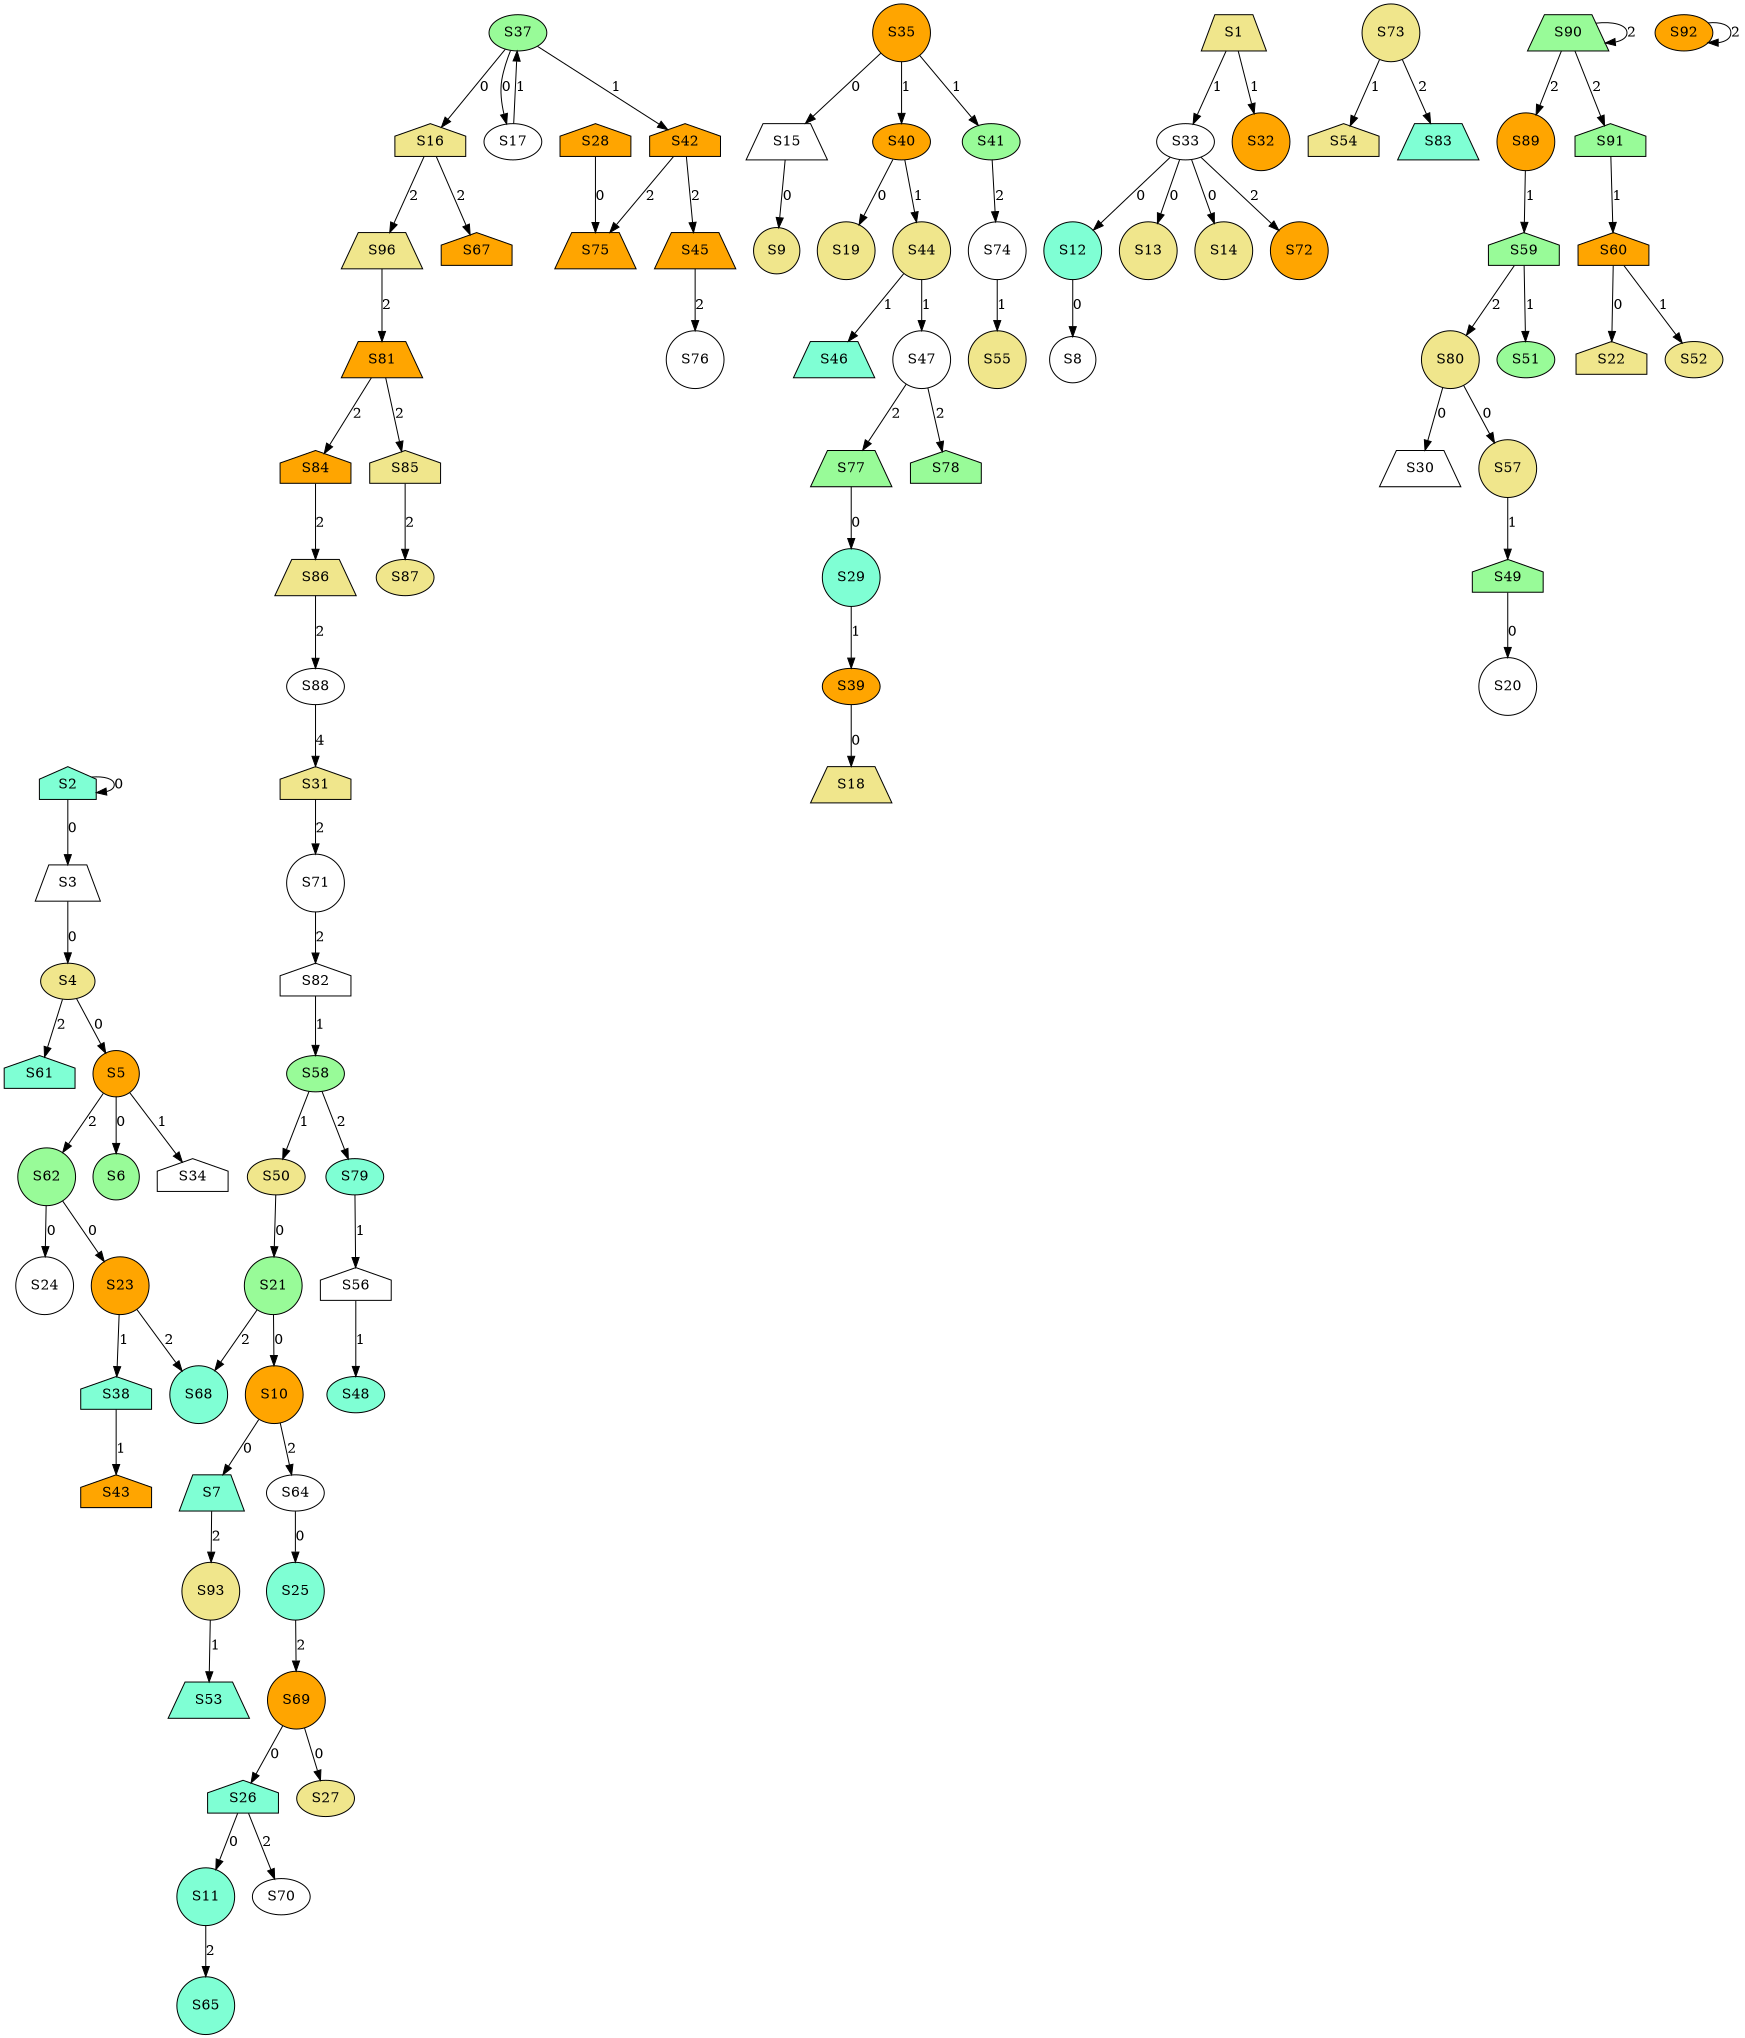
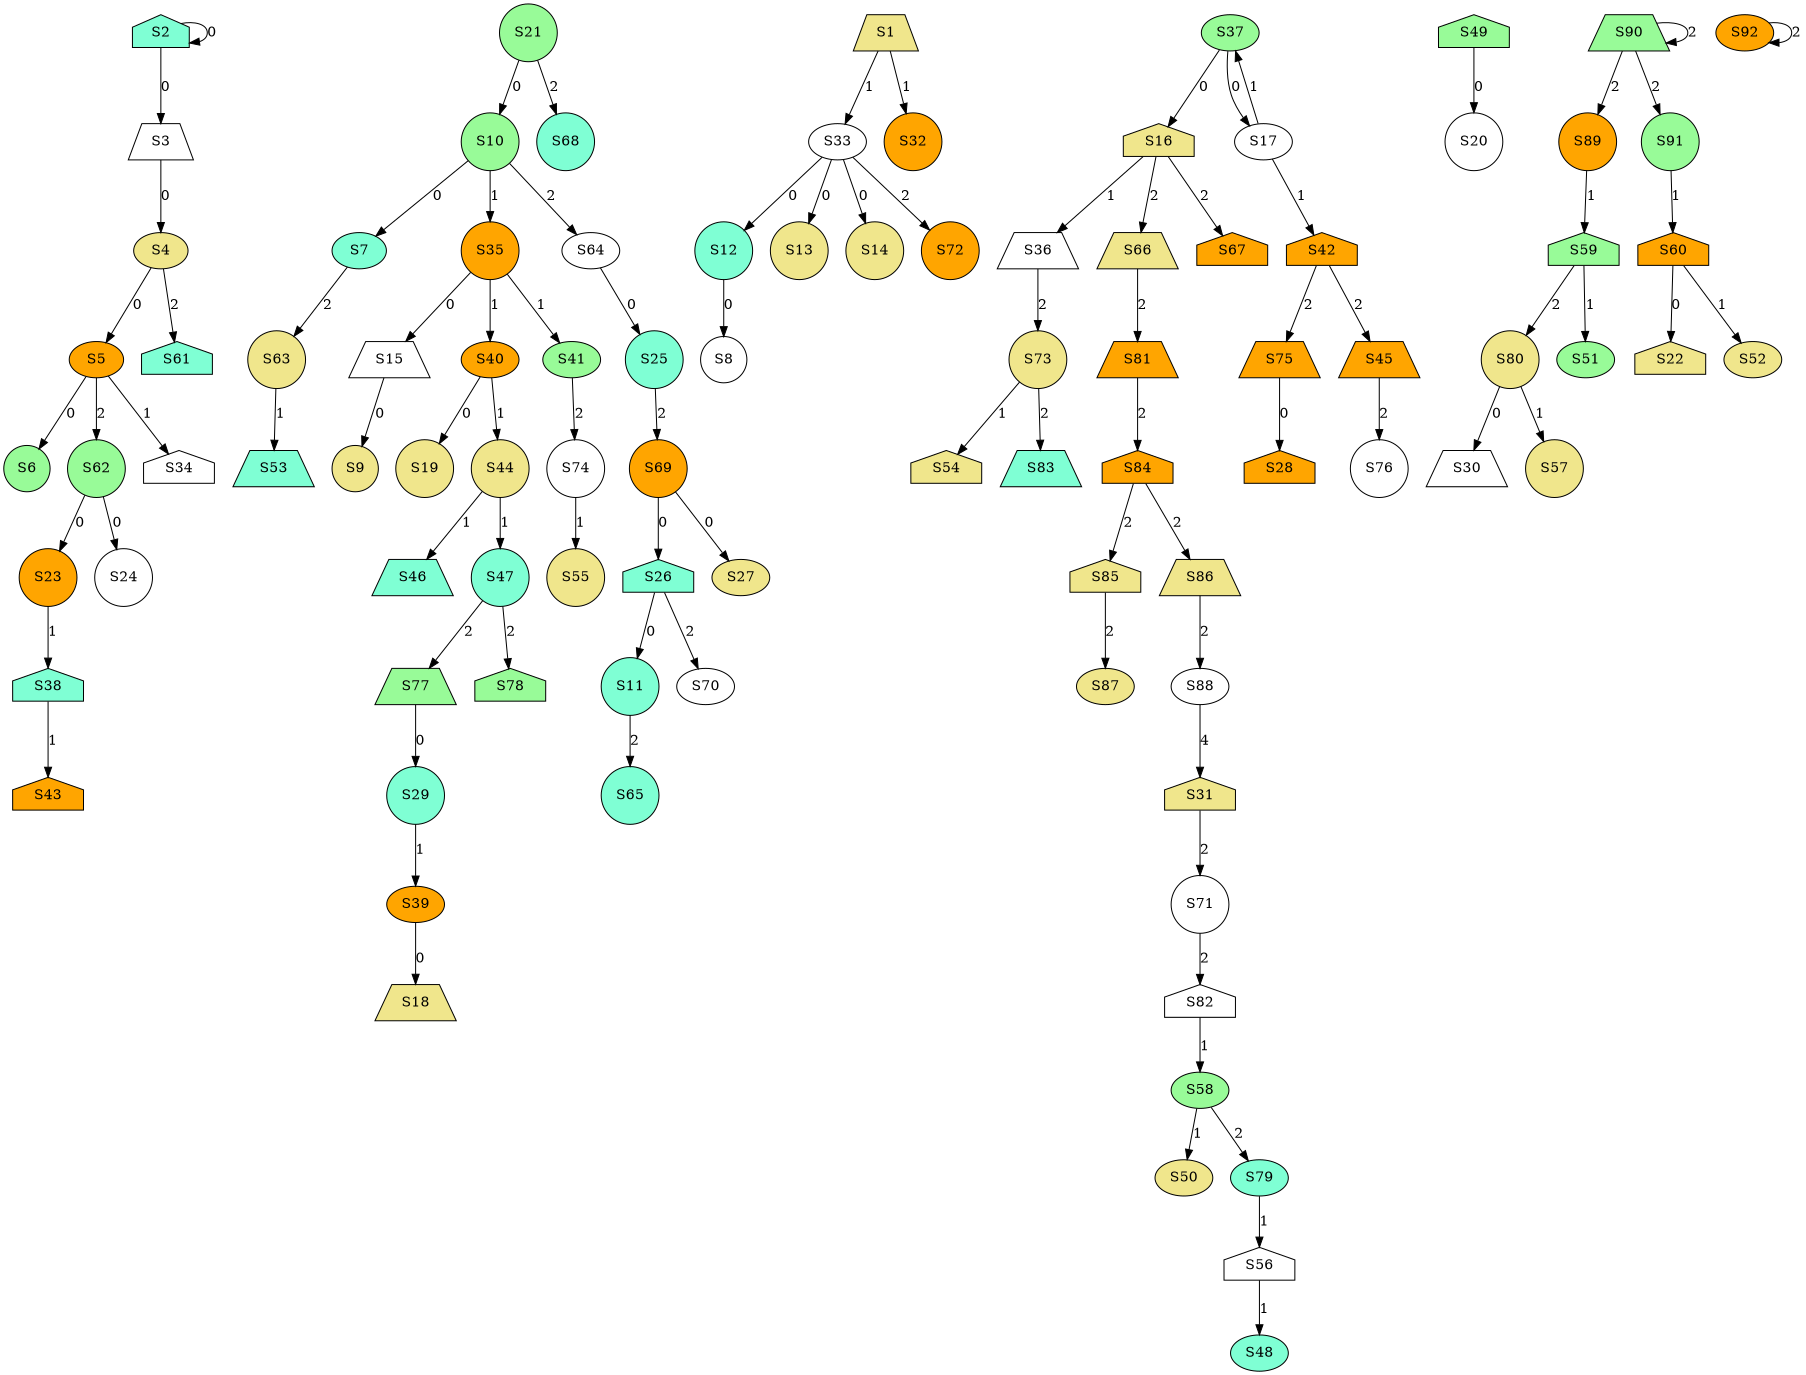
  strict digraph {
    node [fillcolor=khaki shape=circle style=filled]
    S2 [fillcolor=aquamarine shape=house]
    S3 [fillcolor=white shape=trapezium]
    S4 [shape=ellipse]
-   S5 [fillcolor=orange]
+   S5 [fillcolor=orange shape=ellipse]
    S61 [fillcolor=aquamarine shape=house]
    S6 [fillcolor=palegreen]
    S62 [fillcolor=palegreen]
    S34 [fillcolor=white shape=house]
    S23 [fillcolor=orange]
    S24 [fillcolor=white]
-   S10 [fillcolor=orange]
-   S7 [fillcolor=aquamarine shape=trapezium]
+   S10 [fillcolor=palegreen]
+   S7 [fillcolor=aquamarine shape=ellipse]
    S35 [fillcolor=orange]
    S64 [fillcolor=white shape=ellipse]
-   S63 [label=S93]
+   S63
    S15 [fillcolor=white shape=trapezium]
    S40 [fillcolor=orange shape=ellipse]
    S41 [fillcolor=palegreen shape=ellipse]
    S25 [fillcolor=aquamarine]
    S53 [fillcolor=aquamarine shape=trapezium]
    S12 [fillcolor=aquamarine]
    S8 [fillcolor=white]
    S9
    S21 [fillcolor=palegreen]
    S68 [fillcolor=aquamarine]
    S26 [fillcolor=aquamarine shape=house]
    S11 [fillcolor=aquamarine]
    S70 [fillcolor=white shape=ellipse]
    S65 [fillcolor=aquamarine]
    S33 [fillcolor=white shape=ellipse]
    S13
    S14
    S72 [fillcolor=orange]
    S19
    S44
    S74 [fillcolor=white]
    S37 [fillcolor=palegreen shape=ellipse]
    S16 [shape=house]
    S17 [fillcolor=white shape=ellipse]
    S42 [fillcolor=orange shape=house]
-   S66 [shape=trapezium label=S96]
+   S36 [fillcolor=white shape=trapezium]
+   S66 [shape=trapezium]
    S67 [fillcolor=orange shape=house]
    S75 [fillcolor=orange shape=trapezium]
    S45 [fillcolor=orange shape=trapezium]
    S73
    S81 [fillcolor=orange shape=trapezium]
    S39 [fillcolor=orange shape=ellipse]
    S18 [shape=trapezium]
    S46 [fillcolor=aquamarine shape=trapezium]
-   S47 [fillcolor=white]
+   S47 [fillcolor=aquamarine]
    S49 [fillcolor=palegreen shape=house]
    S20 [fillcolor=white]
    S50 [shape=ellipse]
    S60 [fillcolor=orange shape=house]
    S22 [shape=house]
    S52 [shape=ellipse]
    S38 [fillcolor=aquamarine shape=house]
    S43 [fillcolor=orange shape=house]
    S69 [fillcolor=orange]
    S27 [shape=ellipse]
    S28 [fillcolor=orange shape=house]
    S77 [fillcolor=palegreen shape=trapezium]
    S29 [fillcolor=aquamarine]
    S30 [fillcolor=white shape=trapezium]
    S80
    S57
    S88 [fillcolor=white shape=ellipse]
    S31 [shape=house]
    S71 [fillcolor=white]
    S82 [fillcolor=white shape=house]
    S1 [shape=trapezium]
    S32 [fillcolor=orange]
    S54 [shape=house]
    S83 [fillcolor=aquamarine shape=trapezium]
    S55
    S76 [fillcolor=white]
    S78 [fillcolor=palegreen shape=house]
    S56 [fillcolor=white shape=house]
    S48 [fillcolor=aquamarine shape=ellipse]
    S58 [fillcolor=palegreen shape=ellipse]
    S79 [fillcolor=aquamarine shape=ellipse]
    S59 [fillcolor=palegreen shape=house]
    S51 [fillcolor=palegreen shape=ellipse]
    S89 [fillcolor=orange]
-   S91 [fillcolor=palegreen shape=house]
+   S91 [fillcolor=palegreen]
    S84 [fillcolor=orange shape=house]
    S85 [shape=house]
    S86 [shape=trapezium]
    S87 [shape=ellipse]
    S90 [fillcolor=palegreen shape=trapezium]
    S92 [fillcolor=orange shape=ellipse]
    S2 -> S2 [label=0]
    S2 -> S3 [label=0]
    S3 -> S4 [label=0]
    S4 -> S5 [label=0]
    S4 -> S61 [label=2]
    S5 -> S6 [label=0]
    S5 -> S62 [label=2]
    S5 -> S34 [label=1]
    S62 -> S23 [label=0]
    S62 -> S24 [label=0]
-   S23 -> S68 [label=2]
    S23 -> S38 [label=1]
    S10 -> S7 [label=0]
+   S10 -> S35 [label=1]
    S10 -> S64 [label=2]
    S7 -> S63 [label=2]
    S35 -> S15 [label=0]
    S35 -> S40 [label=1]
    S35 -> S41 [label=1]
    S64 -> S25 [label=0]
    S63 -> S53 [label=1]
    S15 -> S9 [label=0]
    S40 -> S19 [label=0]
    S40 -> S44 [label=1]
    S41 -> S74 [label=2]
    S25 -> S69 [label=2]
    S12 -> S8 [label=0]
    S21 -> S10 [label=0]
    S21 -> S68 [label=2]
    S26 -> S11 [label=0]
    S26 -> S70 [label=2]
    S11 -> S65 [label=2]
    S33 -> S12 [label=0]
    S33 -> S13 [label=0]
    S33 -> S14 [label=0]
    S33 -> S72 [label=2]
    S44 -> S46 [label=1]
    S44 -> S47 [label=1]
    S74 -> S55 [label=1]
    S37 -> S16 [label=0]
    S37 -> S17 [label=0]
-   S37 -> S42 [label=1]
+   S17 -> S42 [label=1]
+   S16 -> S36 [label=1]
    S16 -> S66 [label=2]
    S16 -> S67 [label=2]
    S17 -> S37 [label=1]
    S42 -> S75 [label=2]
    S42 -> S45 [label=2]
+   S36 -> S73 [label=2]
    S66 -> S81 [label=2]
-   S28 -> S75 [label=0]
+   S75 -> S28 [label=0]
    S45 -> S76 [label=2]
    S73 -> S54 [label=1]
    S73 -> S83 [label=2]
    S81 -> S84 [label=2]
    S39 -> S18 [label=0]
    S47 -> S77 [label=2]
    S47 -> S78 [label=2]
    S49 -> S20 [label=0]
-   S50 -> S21 [label=0]
    S60 -> S22 [label=0]
    S60 -> S52 [label=1]
    S38 -> S43 [label=1]
    S69 -> S26 [label=0]
    S69 -> S27 [label=0]
    S77 -> S29 [label=0]
    S29 -> S39 [label=1]
    S80 -> S30 [label=0]
-   S80 -> S57 [label=0]
-   S57 -> S49 [label=1]
+   S80 -> S57 [label=1]
    S88 -> S31 [label=4]
    S31 -> S71 [label=2]
    S71 -> S82 [label=2]
    S82 -> S58 [label=1]
    S1 -> S33 [label=1]
    S1 -> S32 [label=1]
    S56 -> S48 [label=1]
    S58 -> S50 [label=1]
    S58 -> S79 [label=2]
    S79 -> S56 [label=1]
    S59 -> S80 [label=2]
    S59 -> S51 [label=1]
    S89 -> S59 [label=1]
    S91 -> S60 [label=1]
-   S81 -> S85 [label=2]
+   S84 -> S85 [label=2]
    S84 -> S86 [label=2]
    S85 -> S87 [label=2]
    S86 -> S88 [label=2]
    S90 -> S89 [label=2]
    S90 -> S91 [label=2]
    S90 -> S90 [label=2]
    S92 -> S92 [label=2]
  }
